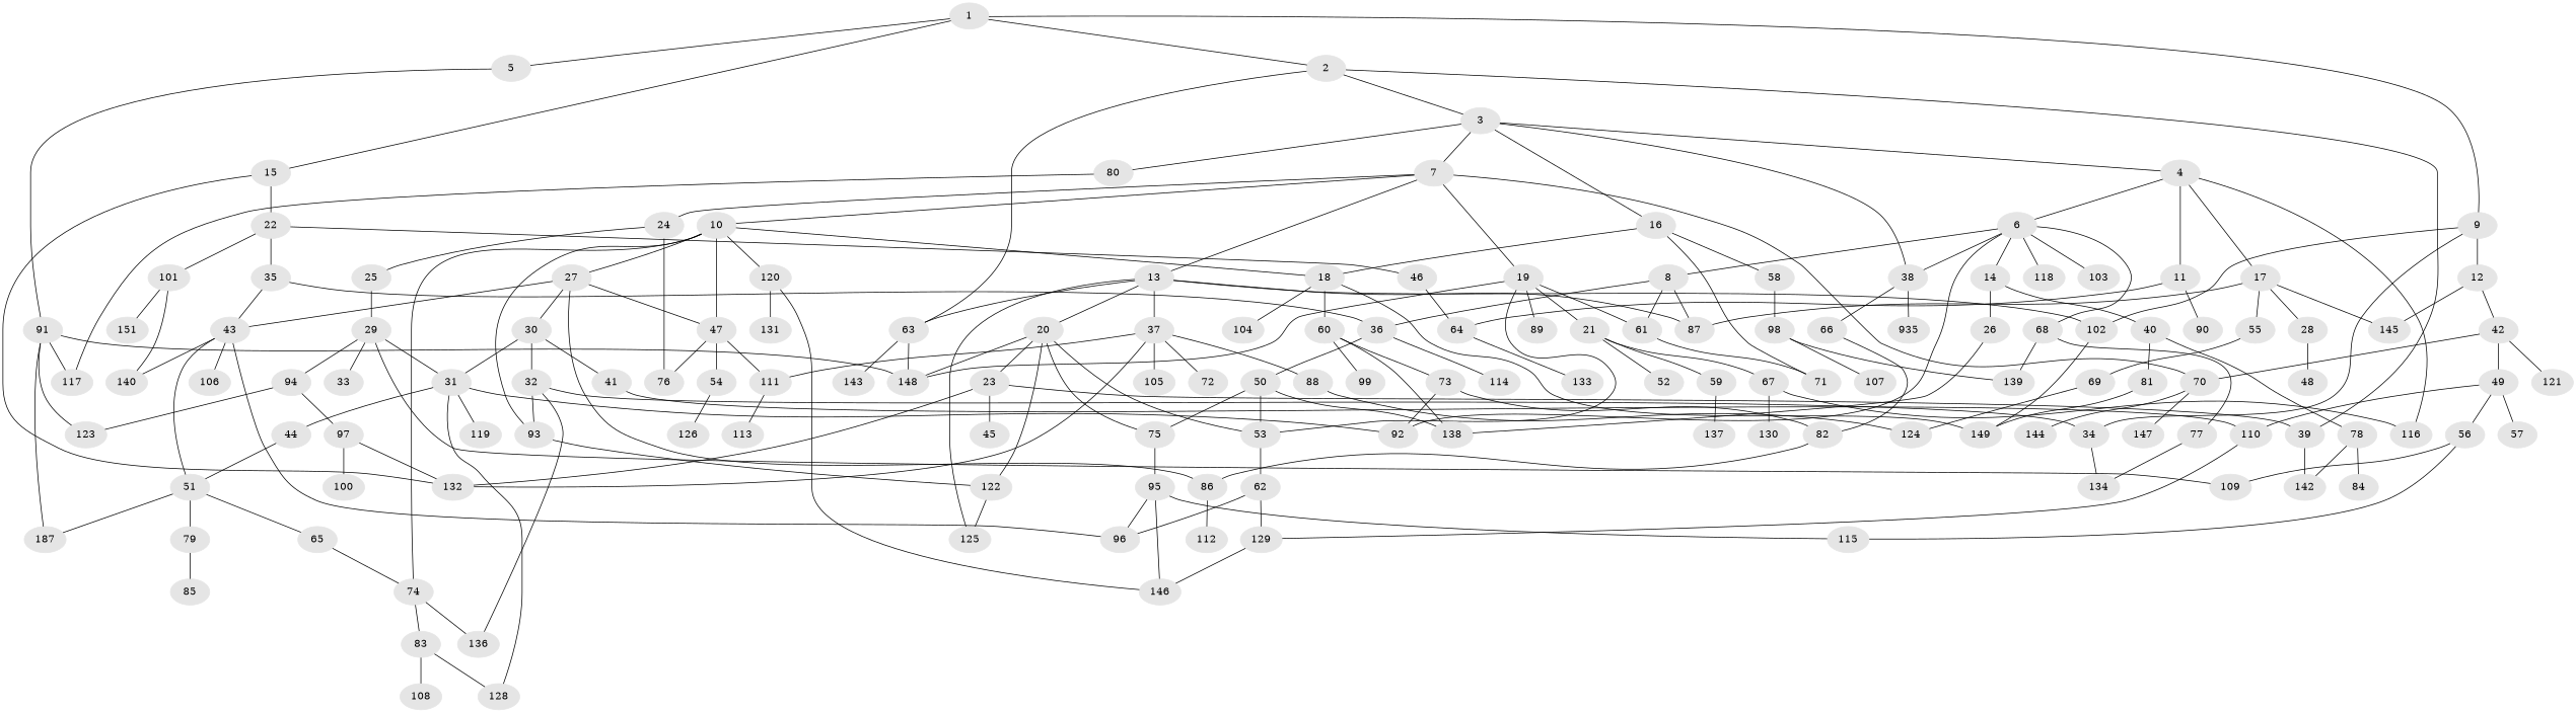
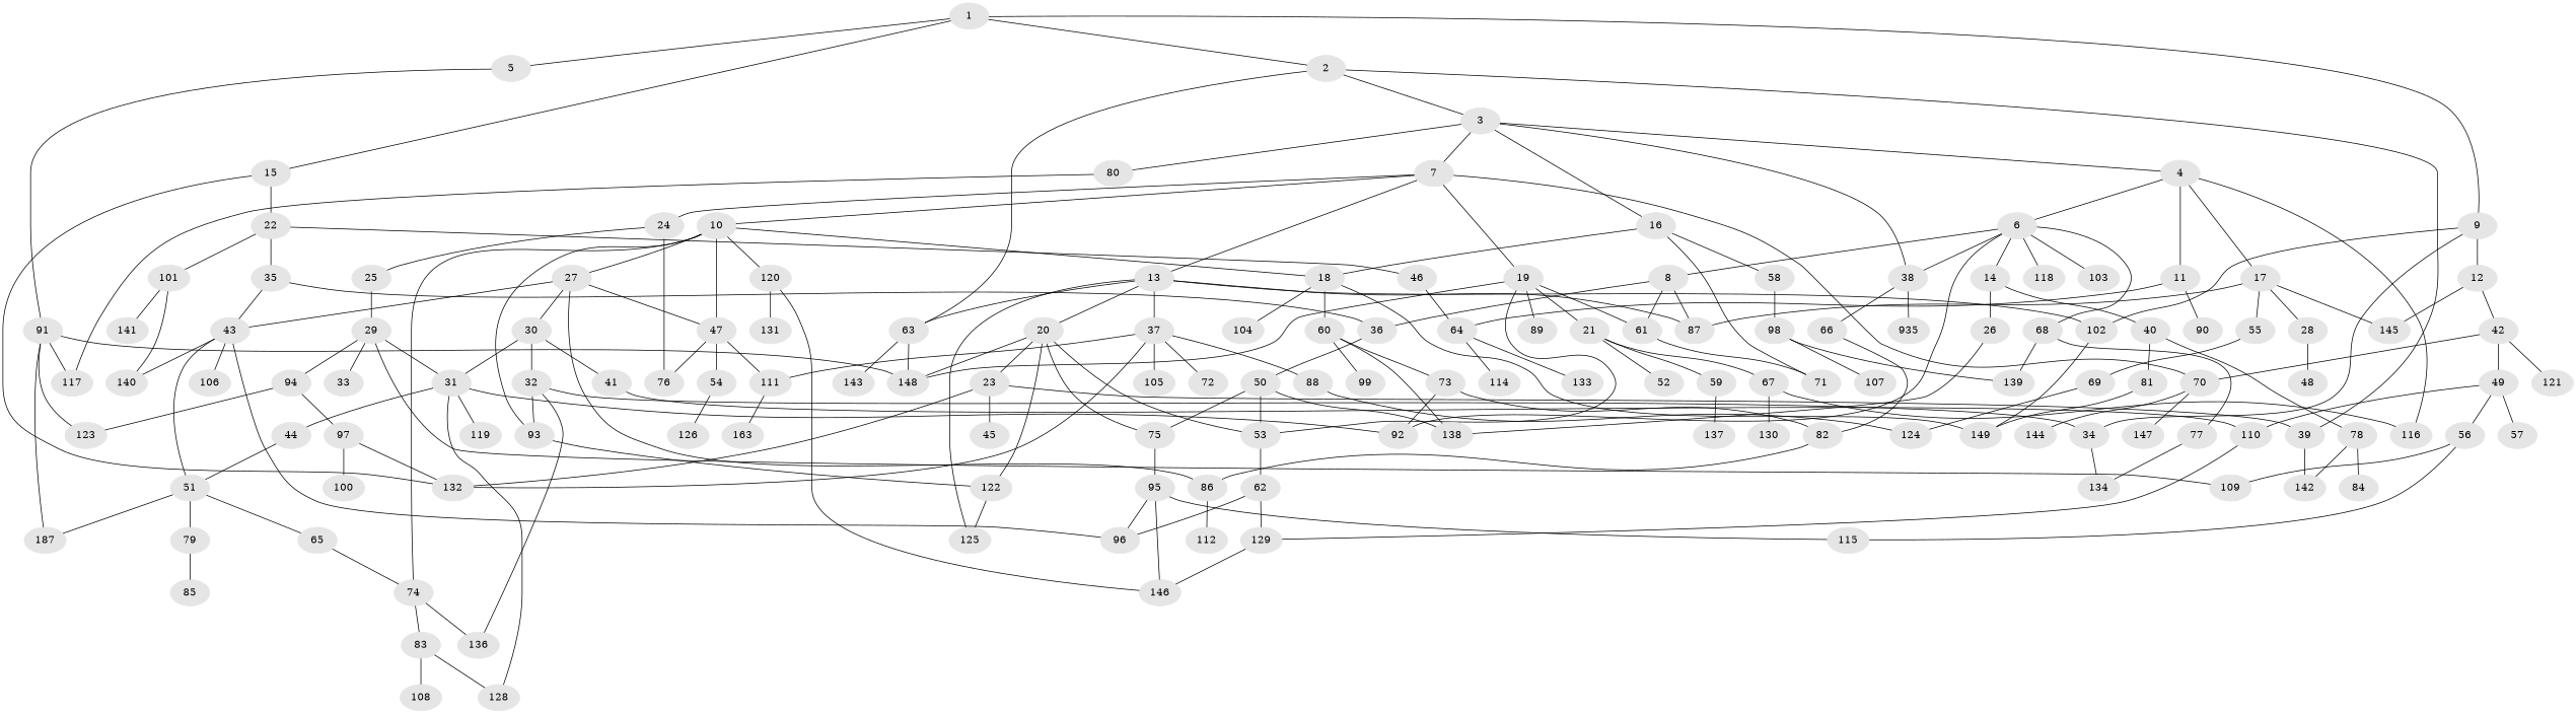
  graph {
    node [color=gray90 style=filled]
    1
    2
    5
    9
    15
    3
    39
    63
    91
    12
    34
    102
    22
    132
    4
    7
    16
    38
    80
    142
    148
    143
    6
    11
    17
    116
    10
    13
    19
    24
    70
    18
    58
    71
    66
    n36 [label=935]
    117
    8
    14
    68
    92
    103
    118
    64
    90
    87
    145
    28
    55
    n50 [label=187]
    123
    36
    61
    26
    40
    77
    139
    27
    47
    74
    93
    120
    20
    37
    125
    21
    53
    89
    25
    76
    144
    147
    50
    42
    134
    149
    60
    104
    30
    43
    86
    111
    54
    136
    83
    122
    146
    131
    114
    133
    49
    121
    23
    75
    72
    88
    105
    138
    78
    81
    35
    46
    101
    98
    48
    69
    73
    99
    52
    59
    67
    62
    45
    95
    137
    130
    140
-   141 [label=151]
+   141
    29
    31
    33
    94
    109
    32
    41
    51
    96
    106
    112
    44
    119
    128
    97
    110
    124
-   113
+   113 [label=163]
    82
    84
    129
    56
    57
    65
    79
    126
    115
    85
    107
    108
    100
    1 -- 2
    1 -- 5
    1 -- 9
    1 -- 15
    2 -- 3
    2 -- 39
    2 -- 63
    5 -- 91
    9 -- 12
    9 -- 34
    9 -- 102
    15 -- 22
    15 -- 132
    3 -- 4
    3 -- 7
    3 -- 16
    3 -- 38
    3 -- 80
    39 -- 142
    63 -- 148
    63 -- 143
    91 -- 148
    91 -- 117
    91 -- n50
    91 -- 123
    12 -- 145
    12 -- 42
    34 -- 134
    102 -- 149
    22 -- 35
    22 -- 46
    22 -- 101
    4 -- 6
    4 -- 11
    4 -- 17
    4 -- 116
    7 -- 10
    7 -- 13
    7 -- 19
    7 -- 24
    7 -- 70
    16 -- 18
    16 -- 58
    16 -- 71
    38 -- 66
    38 -- n36
    80 -- 117
    6 -- 38
    6 -- 8
    6 -- 14
    6 -- 68
    6 -- 92
    6 -- 103
    6 -- 118
    11 -- 64
    11 -- 90
    17 -- 87
    17 -- 145
    17 -- 28
    17 -- 55
    10 -- 18
    10 -- 27
    10 -- 47
    10 -- 74
    10 -- 93
    10 -- 120
    13 -- 63
    13 -- 102
    13 -- 87
    13 -- 20
    13 -- 37
    13 -- 125
    19 -- 148
    19 -- 61
    19 -- 21
    19 -- 53
    19 -- 89
    24 -- 25
    24 -- 76
    70 -- 144
    70 -- 147
    18 -- 149
    18 -- 60
    18 -- 104
    58 -- 98
    66 -- 82
    8 -- 87
    8 -- 36
    8 -- 61
    14 -- 26
    14 -- 40
    68 -- 77
    68 -- 139
-   36 -- 114
+   64 -- 114
    64 -- 133
    28 -- 48
    55 -- 69
    36 -- 50
    61 -- 71
    26 -- 138
    40 -- 78
    40 -- 81
    77 -- 134
    27 -- 47
    27 -- 30
    27 -- 43
    27 -- 86
    47 -- 76
    47 -- 111
    47 -- 54
    74 -- 136
    74 -- 83
    93 -- 122
    120 -- 146
    120 -- 131
    20 -- 148
    20 -- 53
    20 -- 122
    20 -- 23
    20 -- 75
    37 -- 132
    37 -- 111
    37 -- 72
    37 -- 88
    37 -- 105
    21 -- 52
    21 -- 59
    21 -- 67
    53 -- 62
    25 -- 29
    50 -- 53
    50 -- 75
    50 -- 138
    42 -- 70
    42 -- 49
    42 -- 121
    60 -- 138
    60 -- 73
    60 -- 99
    30 -- 31
    30 -- 32
    30 -- 41
    43 -- 140
    43 -- 51
    43 -- 96
    43 -- 106
    86 -- 112
    111 -- 113
    54 -- 126
    83 -- 128
    83 -- 108
    122 -- 125
    49 -- 110
    49 -- 56
    49 -- 57
    23 -- 39
    23 -- 132
    23 -- 45
    75 -- 95
    88 -- 124
    78 -- 142
    78 -- 84
    81 -- 149
    35 -- 36
    35 -- 43
    46 -- 64
    101 -- 140
    101 -- 141
    98 -- 139
    98 -- 107
    69 -- 124
    73 -- 92
    73 -- 82
    59 -- 137
    67 -- 116
    67 -- 130
    62 -- 96
    62 -- 129
    95 -- 146
    95 -- 96
    95 -- 115
    29 -- 31
    29 -- 33
    29 -- 94
    29 -- 109
    31 -- 92
    31 -- 44
    31 -- 119
    31 -- 128
    94 -- 123
    94 -- 97
    32 -- 34
    32 -- 93
    32 -- 136
    41 -- 110
    51 -- n50
    51 -- 65
    51 -- 79
    44 -- 51
    97 -- 132
    97 -- 100
    110 -- 129
    82 -- 86
    129 -- 146
    56 -- 109
    56 -- 115
    65 -- 74
    79 -- 85
  }
